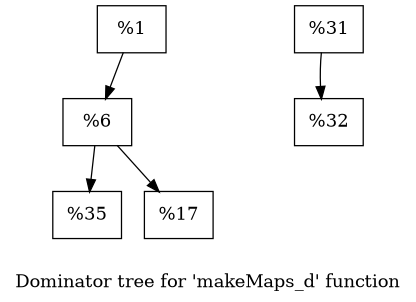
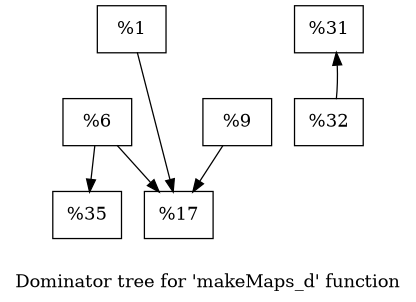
  digraph {
    label="Dominator tree for 'makeMaps_d' function"
    node [shape=record]
    n1 [label="{%1}"]
    n2 [label="{%6}"]
    n3 [label="{%35}"]
    n4 [label="{%17}"]
+   n5 [label="{%9}"]
    n6 [label="{%31}"]
    n7 [label="{%32}"]
-   n1 -> n2
+   n1 -> n4
    n2 -> n3
    n2 -> n4
-   n6 -> n7
+   n5 -> n4
+   n7 -> n6
  }
